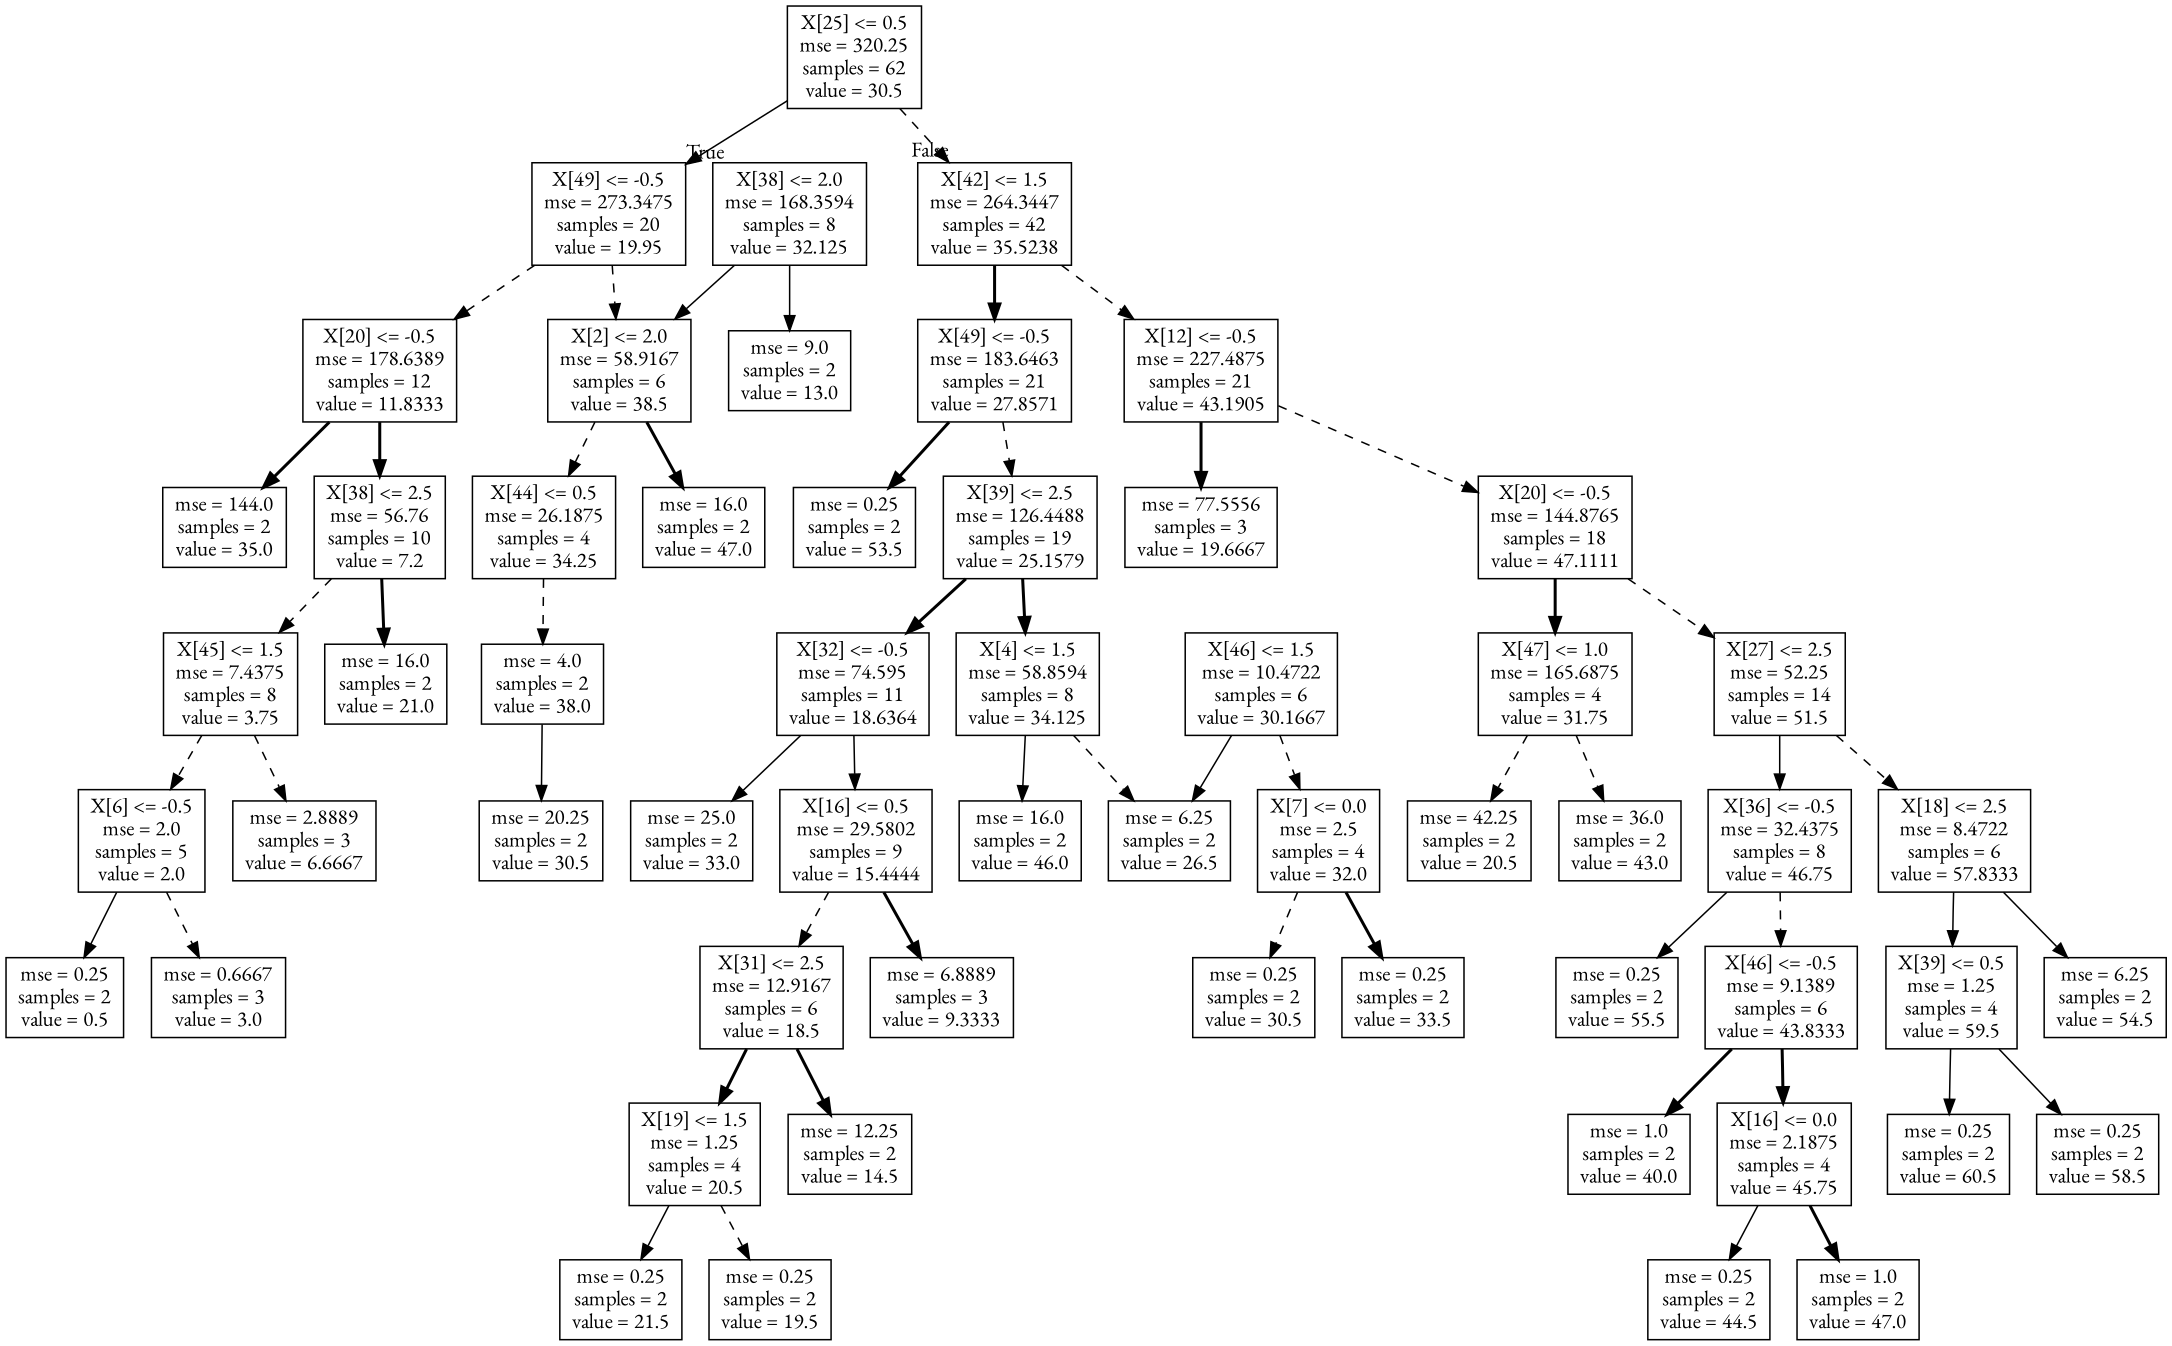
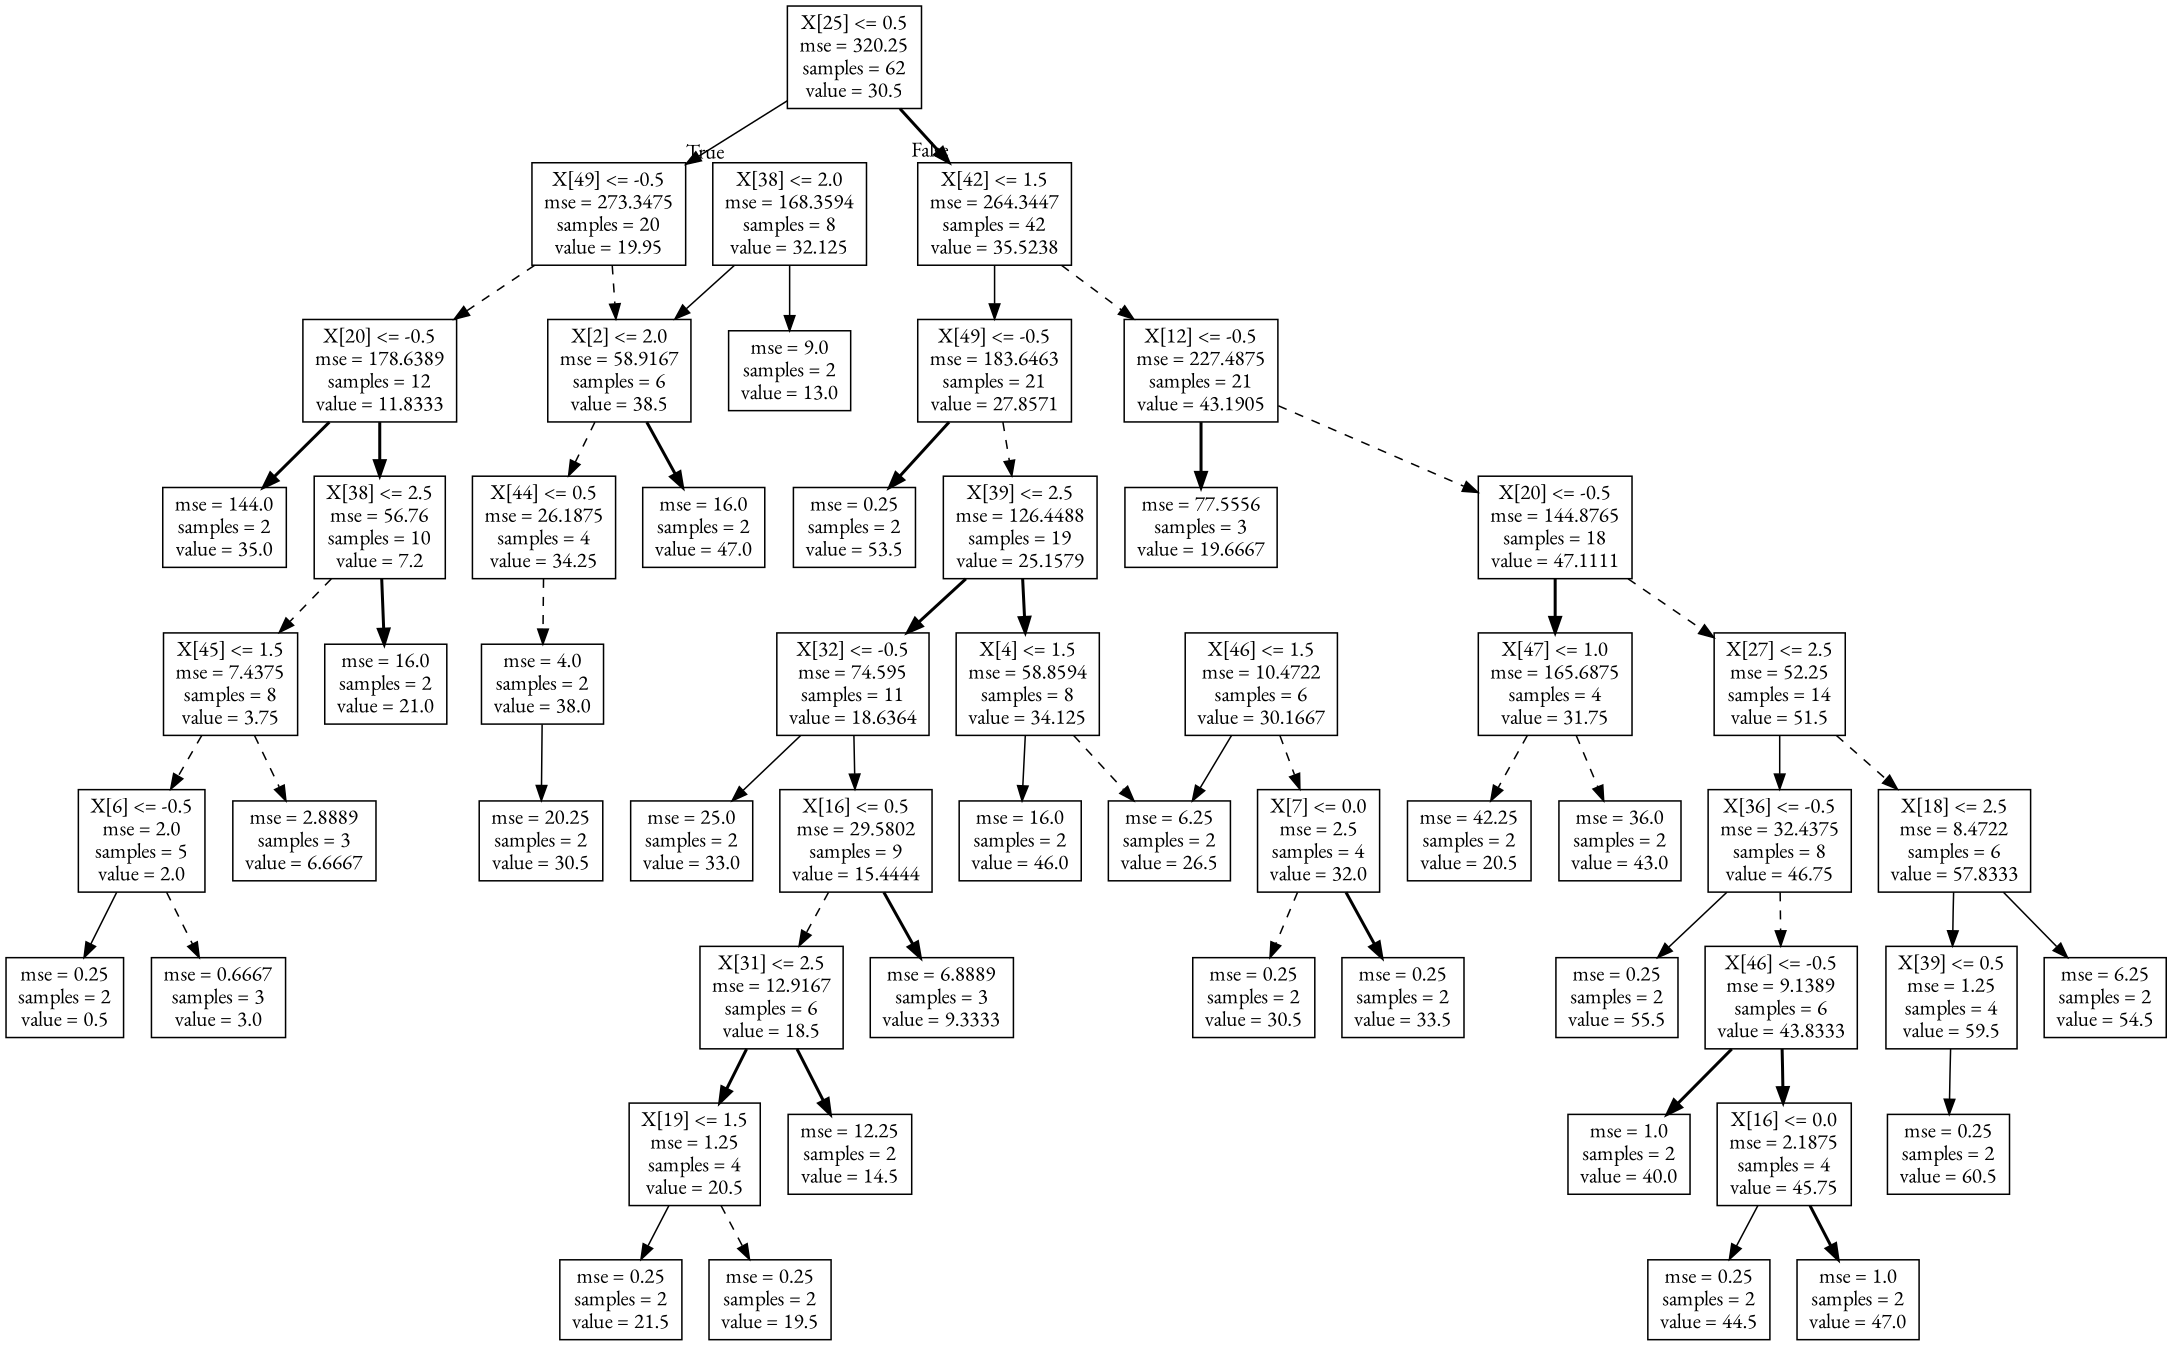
  digraph {
    fontname="EB Garamond"
    node [fontname="EB Garamond" shape=box]
    edge [fontname="EB Garamond" style=dashed]
    n1 [label="X[25] <= 0.5\nmse = 320.25\nsamples = 62\nvalue = 30.5"]
    n2 [label="X[49] <= -0.5\nmse = 273.3475\nsamples = 20\nvalue = 19.95"]
    n3 [label="X[42] <= 1.5\nmse = 264.3447\nsamples = 42\nvalue = 35.5238"]
    n4 [label="X[20] <= -0.5\nmse = 178.6389\nsamples = 12\nvalue = 11.8333"]
    n5 [label="X[2] <= 2.0\nmse = 58.9167\nsamples = 6\nvalue = 38.5"]
    n6 [label="X[49] <= -0.5\nmse = 183.6463\nsamples = 21\nvalue = 27.8571"]
    n7 [label="X[12] <= -0.5\nmse = 227.4875\nsamples = 21\nvalue = 43.1905"]
    n8 [label="X[38] <= 2.0\nmse = 168.3594\nsamples = 8\nvalue = 32.125"]
    n9 [label="mse = 9.0\nsamples = 2\nvalue = 13.0"]
    n10 [label="mse = 144.0\nsamples = 2\nvalue = 35.0"]
    n11 [label="X[38] <= 2.5\nmse = 56.76\nsamples = 10\nvalue = 7.2"]
    n12 [label="X[44] <= 0.5\nmse = 26.1875\nsamples = 4\nvalue = 34.25"]
    n13 [label="mse = 16.0\nsamples = 2\nvalue = 47.0"]
    n14 [label="mse = 4.0\nsamples = 2\nvalue = 38.0"]
    n15 [label="mse = 20.25\nsamples = 2\nvalue = 30.5"]
    n16 [label="X[45] <= 1.5\nmse = 7.4375\nsamples = 8\nvalue = 3.75"]
    n17 [label="mse = 16.0\nsamples = 2\nvalue = 21.0"]
    n18 [label="X[6] <= -0.5\nmse = 2.0\nsamples = 5\nvalue = 2.0"]
    n19 [label="mse = 2.8889\nsamples = 3\nvalue = 6.6667"]
    n20 [label="mse = 0.25\nsamples = 2\nvalue = 0.5"]
    n21 [label="mse = 0.6667\nsamples = 3\nvalue = 3.0"]
    n22 [label="mse = 0.25\nsamples = 2\nvalue = 53.5"]
    n23 [label="X[39] <= 2.5\nmse = 126.4488\nsamples = 19\nvalue = 25.1579"]
    n24 [label="mse = 77.5556\nsamples = 3\nvalue = 19.6667"]
    n25 [label="X[20] <= -0.5\nmse = 144.8765\nsamples = 18\nvalue = 47.1111"]
    n26 [label="X[32] <= -0.5\nmse = 74.595\nsamples = 11\nvalue = 18.6364"]
    n27 [label="X[4] <= 1.5\nmse = 58.8594\nsamples = 8\nvalue = 34.125"]
    n28 [label="mse = 25.0\nsamples = 2\nvalue = 33.0"]
    n29 [label="X[16] <= 0.5\nmse = 29.5802\nsamples = 9\nvalue = 15.4444"]
    n30 [label="mse = 16.0\nsamples = 2\nvalue = 46.0"]
    n31 [label="mse = 6.25\nsamples = 2\nvalue = 26.5"]
    n32 [label="X[31] <= 2.5\nmse = 12.9167\nsamples = 6\nvalue = 18.5"]
    n33 [label="mse = 6.8889\nsamples = 3\nvalue = 9.3333"]
    n34 [label="X[19] <= 1.5\nmse = 1.25\nsamples = 4\nvalue = 20.5"]
    n35 [label="mse = 12.25\nsamples = 2\nvalue = 14.5"]
    n36 [label="mse = 0.25\nsamples = 2\nvalue = 21.5"]
    n37 [label="mse = 0.25\nsamples = 2\nvalue = 19.5"]
    n38 [label="X[46] <= 1.5\nmse = 10.4722\nsamples = 6\nvalue = 30.1667"]
    n39 [label="X[7] <= 0.0\nmse = 2.5\nsamples = 4\nvalue = 32.0"]
    n40 [label="mse = 0.25\nsamples = 2\nvalue = 30.5"]
    n41 [label="mse = 0.25\nsamples = 2\nvalue = 33.5"]
    n42 [label="X[47] <= 1.0\nmse = 165.6875\nsamples = 4\nvalue = 31.75"]
    n43 [label="X[27] <= 2.5\nmse = 52.25\nsamples = 14\nvalue = 51.5"]
    n44 [label="mse = 42.25\nsamples = 2\nvalue = 20.5"]
    n45 [label="mse = 36.0\nsamples = 2\nvalue = 43.0"]
    n46 [label="X[36] <= -0.5\nmse = 32.4375\nsamples = 8\nvalue = 46.75"]
    n47 [label="X[18] <= 2.5\nmse = 8.4722\nsamples = 6\nvalue = 57.8333"]
    n48 [label="mse = 0.25\nsamples = 2\nvalue = 55.5"]
    n49 [label="X[46] <= -0.5\nmse = 9.1389\nsamples = 6\nvalue = 43.8333"]
    n50 [label="X[39] <= 0.5\nmse = 1.25\nsamples = 4\nvalue = 59.5"]
    n51 [label="mse = 6.25\nsamples = 2\nvalue = 54.5"]
    n52 [label="mse = 1.0\nsamples = 2\nvalue = 40.0"]
    n53 [label="X[16] <= 0.0\nmse = 2.1875\nsamples = 4\nvalue = 45.75"]
    n54 [label="mse = 0.25\nsamples = 2\nvalue = 44.5"]
    n55 [label="mse = 1.0\nsamples = 2\nvalue = 47.0"]
    n56 [label="mse = 0.25\nsamples = 2\nvalue = 60.5"]
-   n57 [label="mse = 0.25\nsamples = 2\nvalue = 58.5"]
    n1 -> n2 [headlabel=True labelangle=45 labeldistance=2.5 style=solid]
-   n1 -> n3 [headlabel=False labelangle=-45 labeldistance=2.5]
+   n1 -> n3 [headlabel=False labelangle=-45 labeldistance=2.5 style=bold]
    n2 -> n4
    n2 -> n5
-   n3 -> n6 [style=bold]
+   n3 -> n6 [style=solid]
    n3 -> n7
    n4 -> n10 [style=bold]
    n4 -> n11 [style=bold]
    n5 -> n12
    n5 -> n13 [style=bold]
    n6 -> n22 [style=bold]
    n6 -> n23
    n7 -> n24 [style=bold]
    n7 -> n25
    n8 -> n5 [style=solid]
    n8 -> n9 [style=solid]
    n11 -> n16
    n11 -> n17 [style=bold]
    n12 -> n14
    n14 -> n15 [style=solid]
    n16 -> n18
    n16 -> n19
    n18 -> n20 [style=solid]
    n18 -> n21
    n23 -> n26 [style=bold]
    n23 -> n27 [style=bold]
    n25 -> n42 [style=bold]
    n25 -> n43
    n26 -> n28 [style=solid]
    n26 -> n29 [style=solid]
    n27 -> n30 [style=solid]
    n27 -> n31
    n29 -> n32
    n29 -> n33 [style=bold]
    n32 -> n34 [style=bold]
    n32 -> n35 [style=bold]
    n34 -> n36 [style=solid]
    n34 -> n37
    n38 -> n31 [style=solid]
    n38 -> n39
    n39 -> n40
    n39 -> n41 [style=bold]
    n42 -> n44
    n42 -> n45
    n43 -> n46 [style=solid]
    n43 -> n47
    n46 -> n48 [style=solid]
    n46 -> n49
    n47 -> n50 [style=solid]
    n47 -> n51 [style=solid]
    n49 -> n52 [style=bold]
    n49 -> n53 [style=bold]
    n50 -> n56 [style=solid]
-   n50 -> n57 [style=solid]
    n53 -> n54 [style=solid]
    n53 -> n55 [style=bold]
  }
